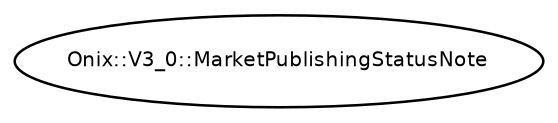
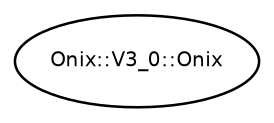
  digraph {
    fontname="Bitstream Vera Sans"
    fontsize=8
-   n1 [fontname="Bitstream Vera Sans" fontsize=8 label="Onix::V3_0::MarketPublishingStatusNote" shape=oval]
+   n1 [fontname="Bitstream Vera Sans" fontsize=8 label="Onix::V3_0::Onix" shape=oval]
  }
